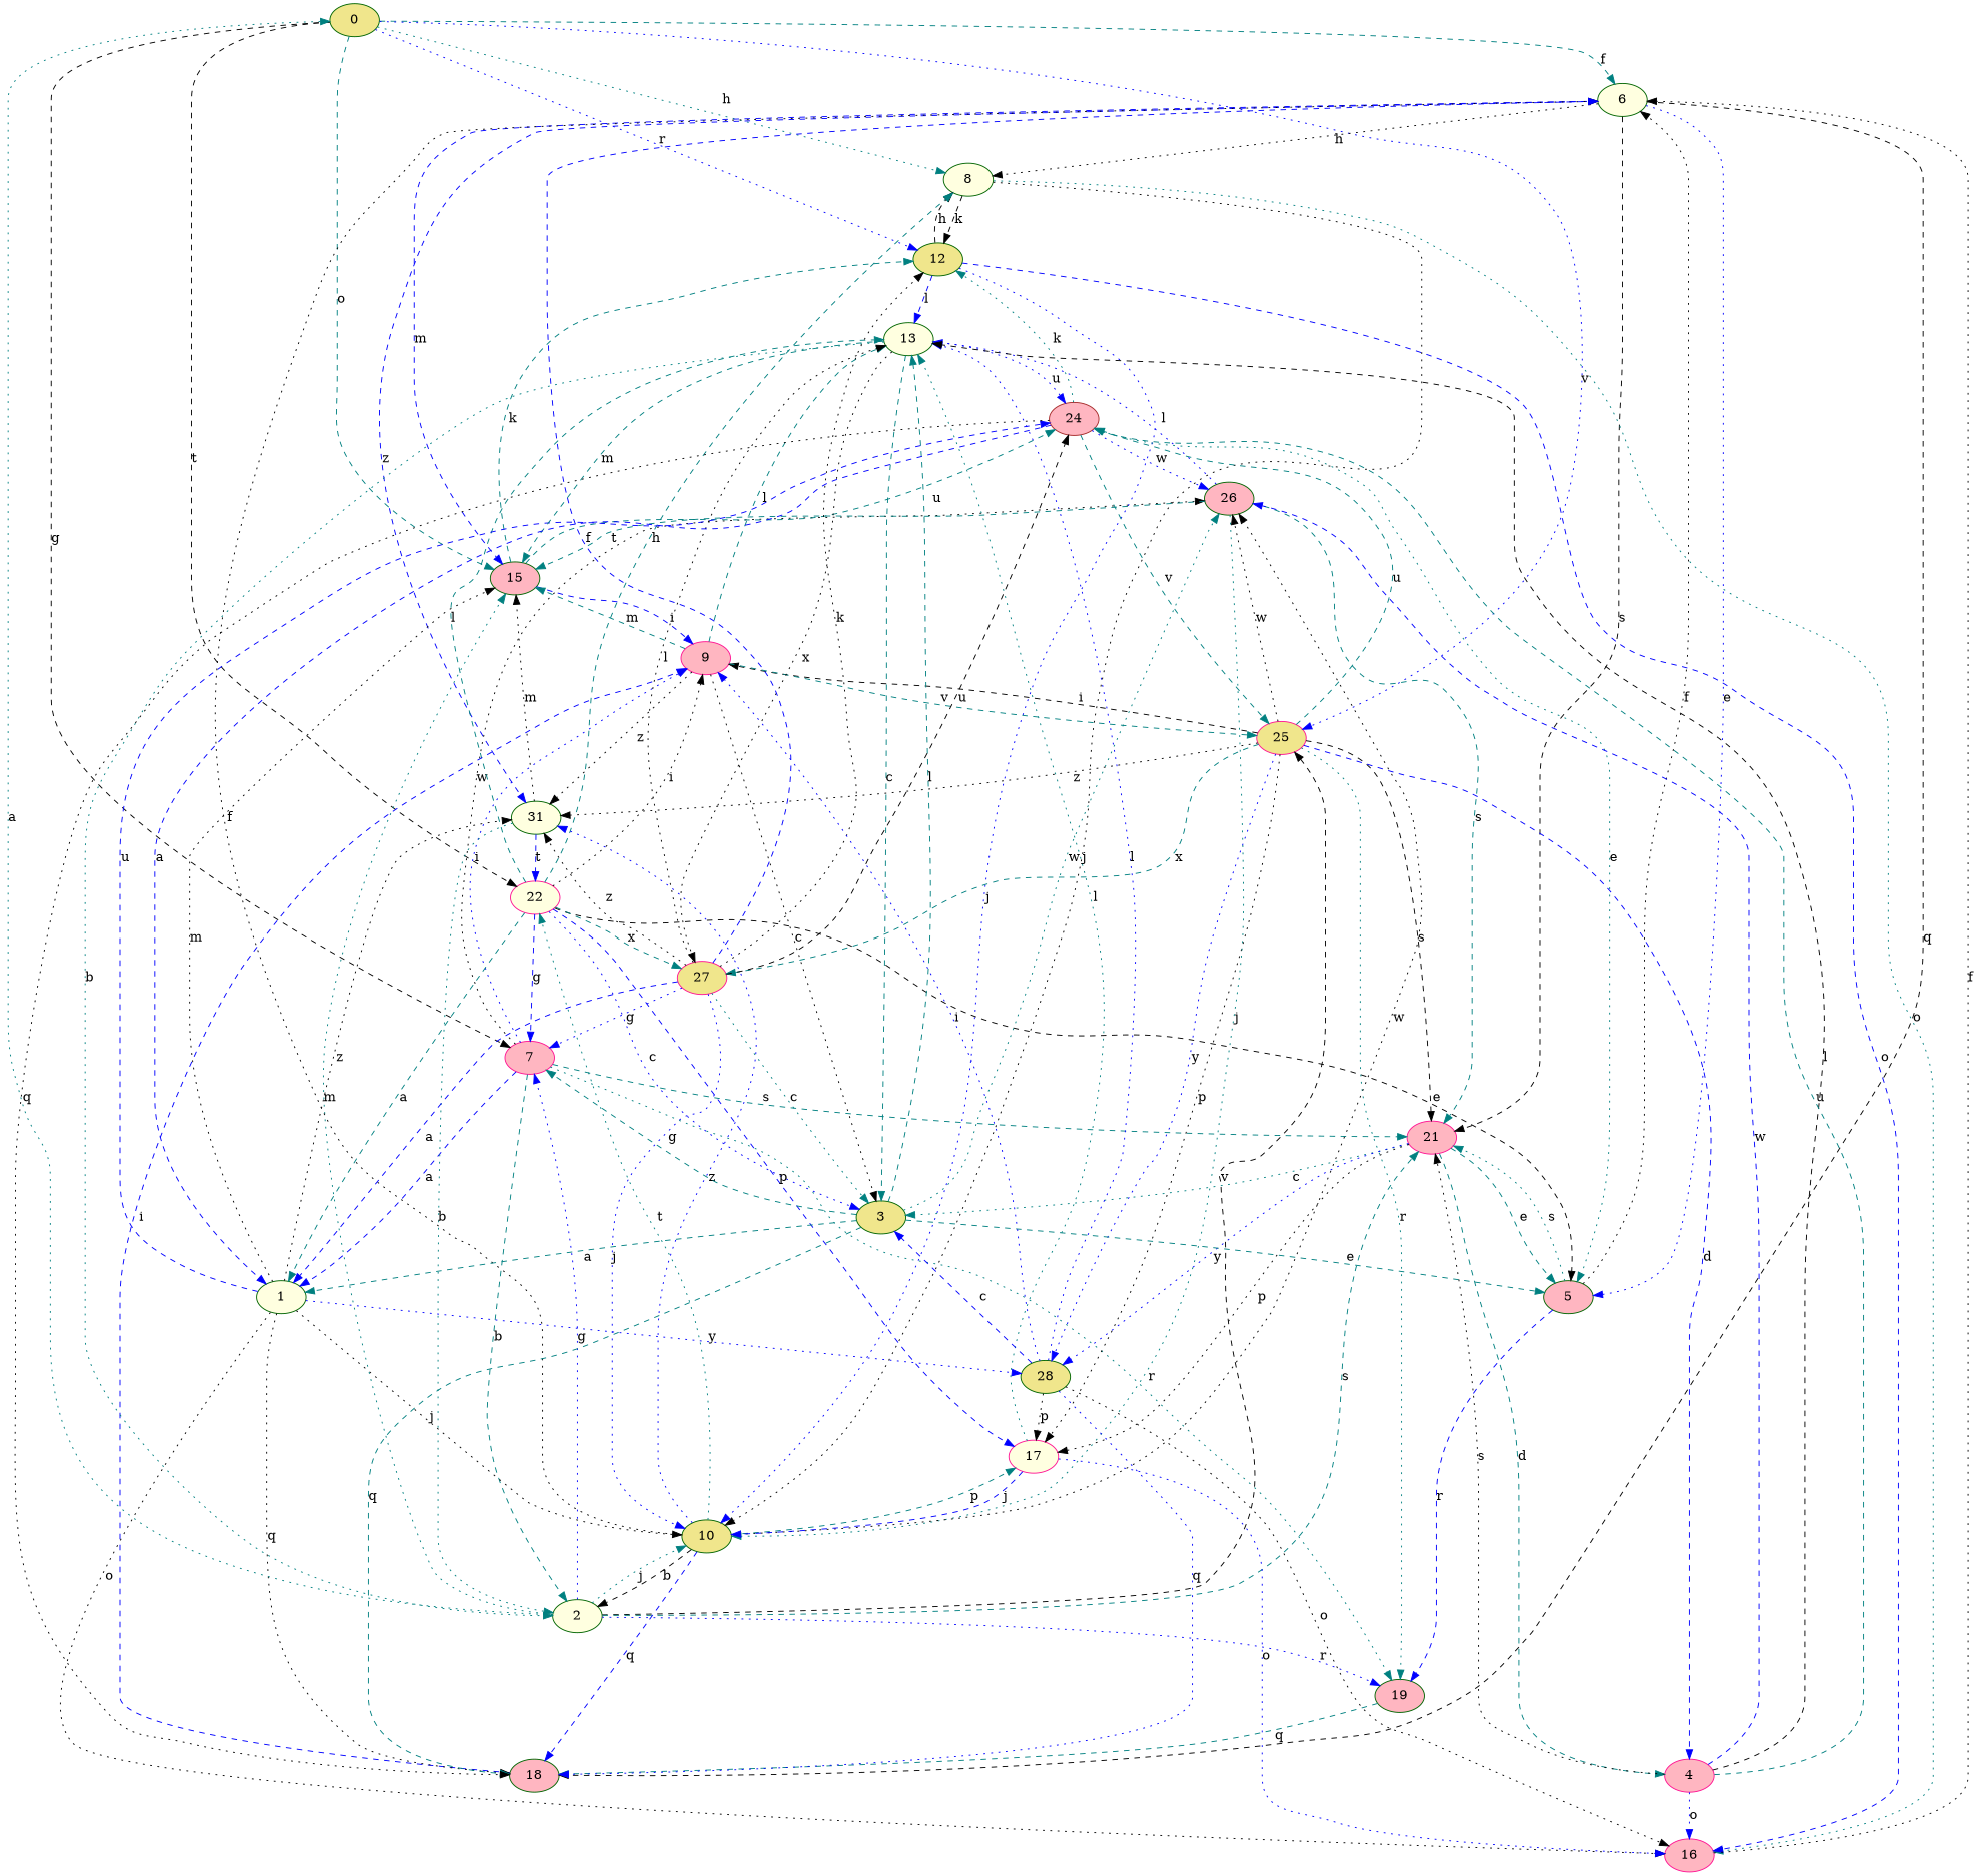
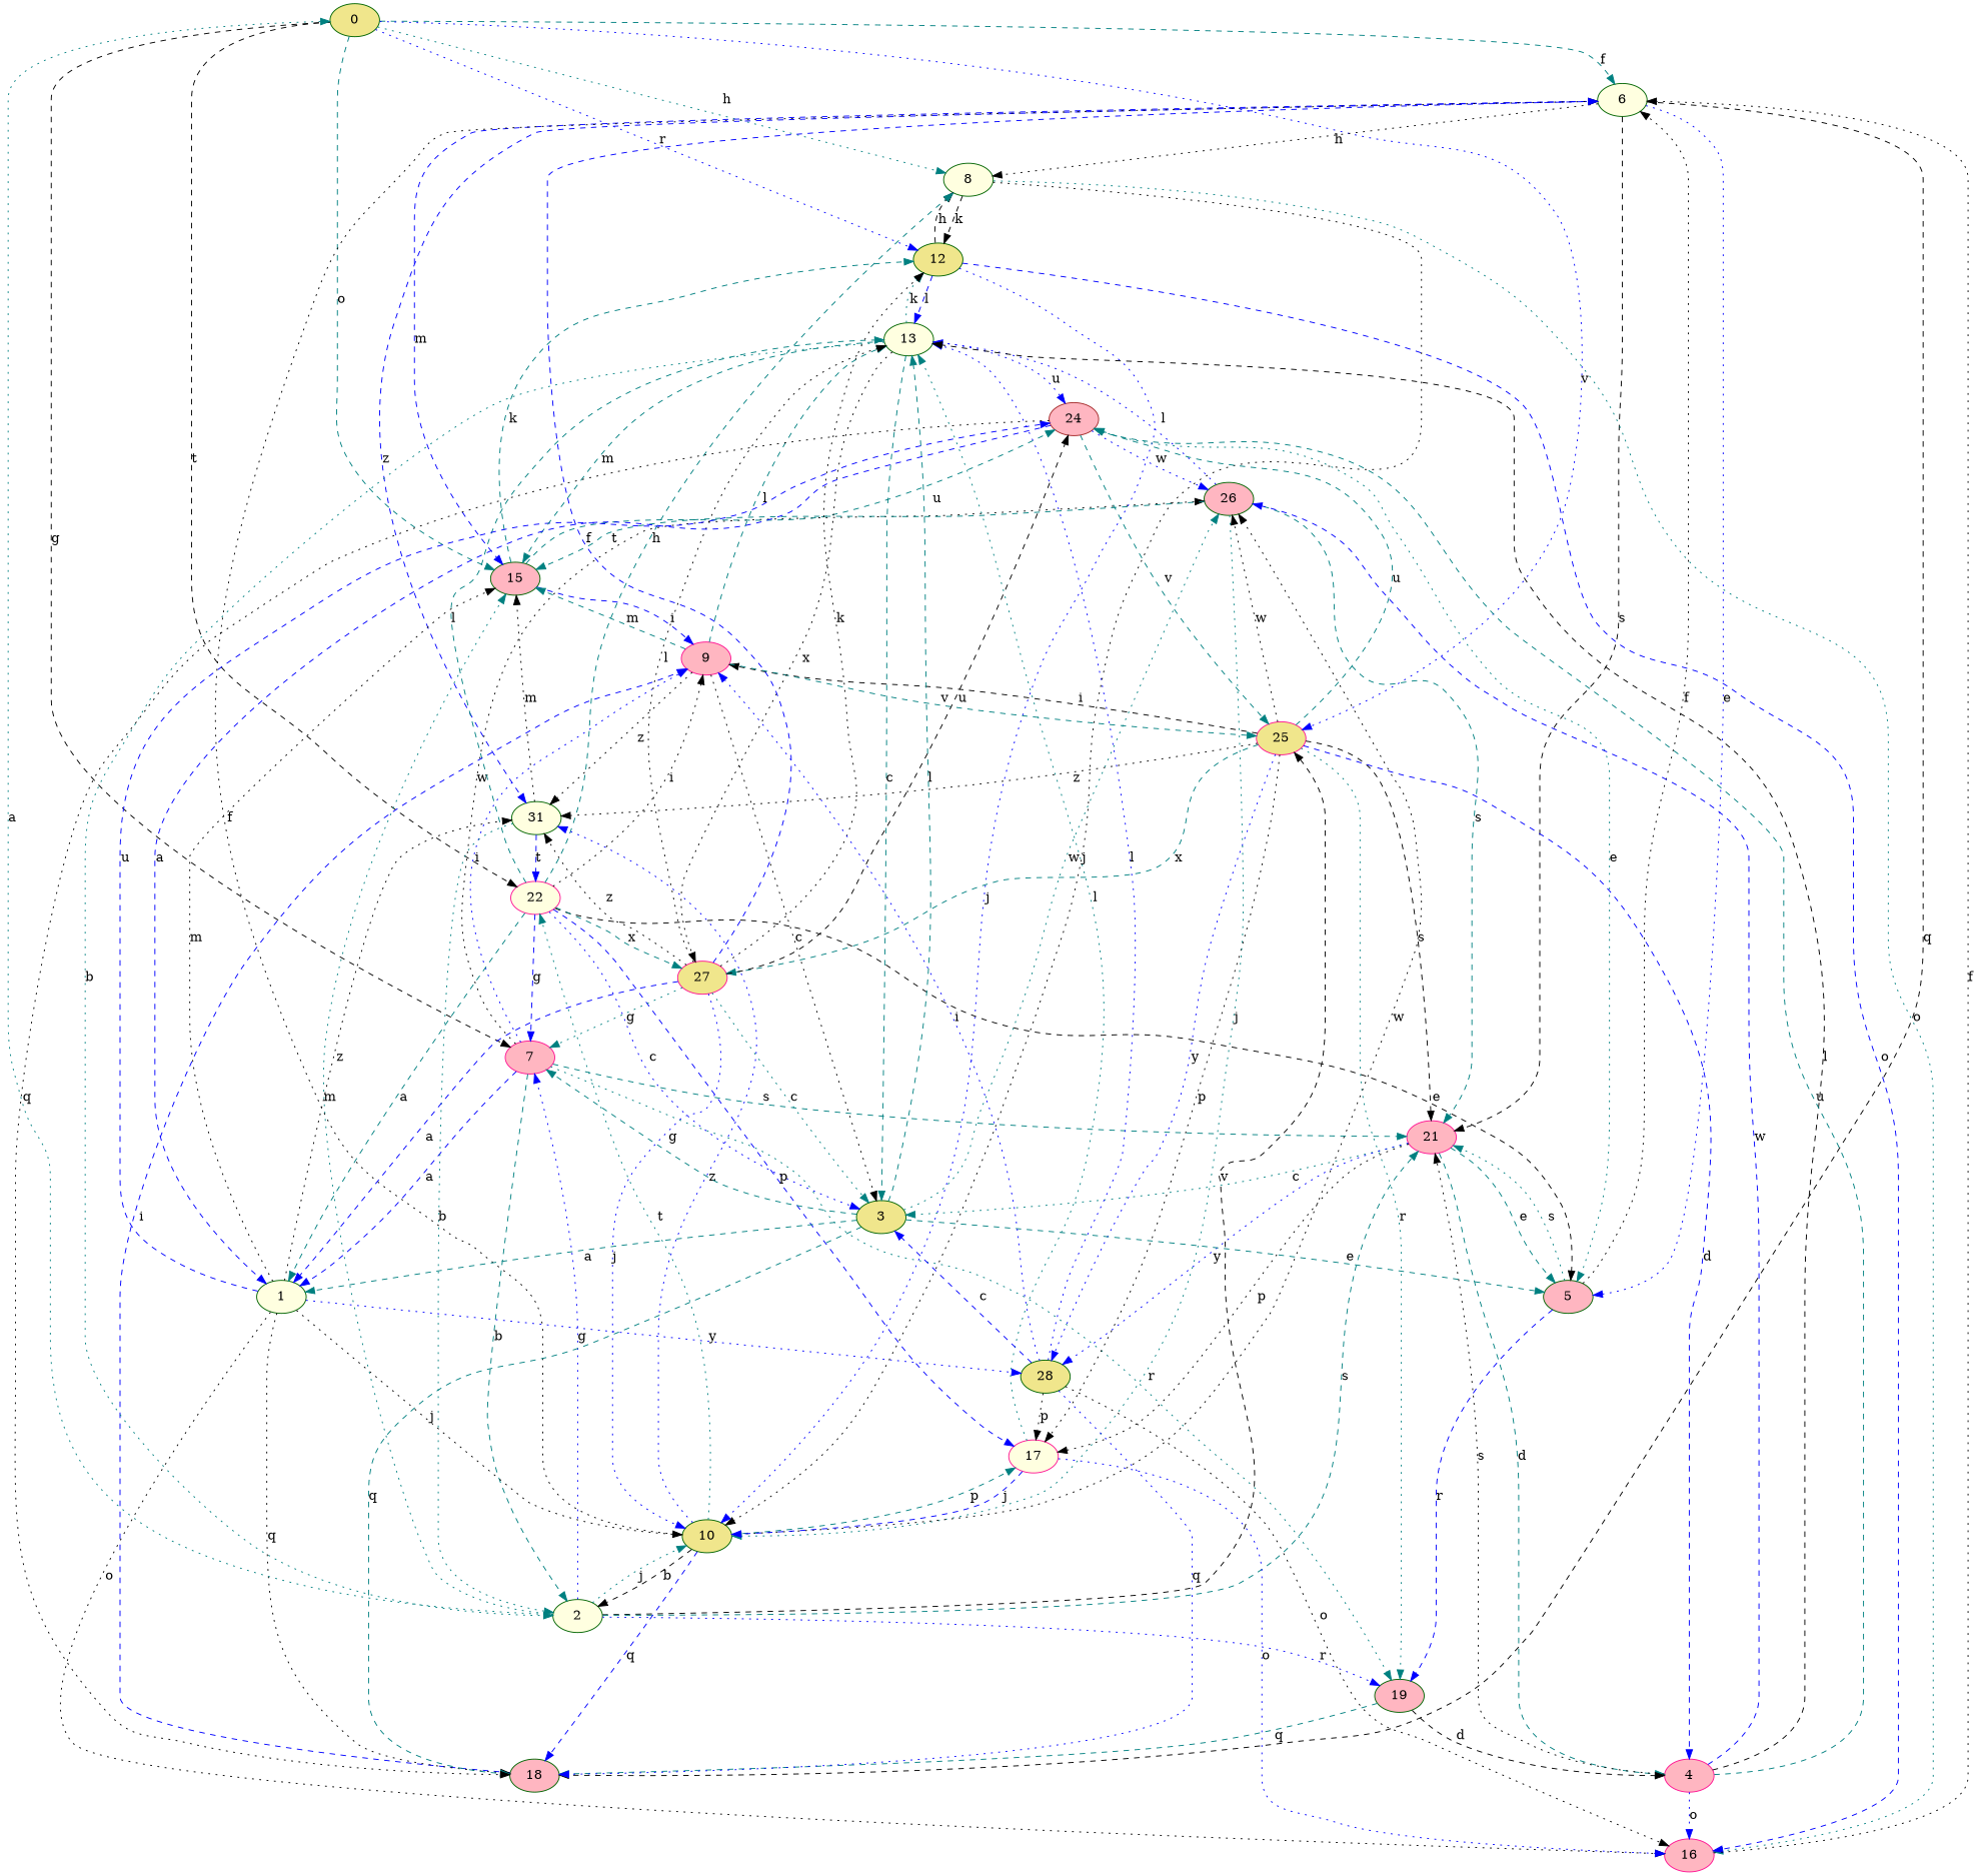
  strict digraph {
    node [color=darkgreen fillcolor=lightpink style=filled]
    edge [color=teal style=dotted]
    0 [fillcolor=khaki]
    6 [fillcolor=lightyellow]
    7 [color=deeppink]
    8 [fillcolor=lightyellow]
    12 [fillcolor=khaki]
    22 [color=deeppink fillcolor=lightyellow]
    25 [color=deeppink fillcolor=khaki]
    15
    18
    31 [fillcolor=lightyellow]
    21 [color=deeppink]
    5
    1 [fillcolor=lightyellow]
    2 [fillcolor=lightyellow]
    19
    26
    9 [color=deeppink]
    16 [color=deeppink]
    10 [fillcolor=khaki]
    13 [fillcolor=lightyellow]
    3 [fillcolor=khaki]
    17 [color=deeppink fillcolor=lightyellow]
    27 [color=deeppink fillcolor=khaki]
    24 [color=brown]
    28 [fillcolor=khaki]
    4 [color=deeppink]
    0 -> 6 [label=f style=dashed]
    0 -> 7 [color=black label=g style=dashed]
    0 -> 8 [label=h]
    0 -> 12 [color=blue label=r]
    0 -> 22 [color=black label=t style=dashed]
    0 -> 25 [color=blue label=v]
    0 -> 15 [label=o style=dashed]
    6 -> 8 [color=black label=h]
    6 -> 15 [color=blue label=m style=dashed]
    6 -> 18 [color=black label=q style=dashed]
    6 -> 31 [color=blue label=z style=dashed]
    6 -> 21 [color=black label=s style=dashed]
    6 -> 5 [color=blue label=e]
    7 -> 21 [label=s style=dashed]
    7 -> 1 [color=blue label=a style=dashed]
    7 -> 2 [label=b style=dashed]
    7 -> 19 [label=r]
    7 -> 26 [color=black label=w]
    7 -> 9 [color=blue label=i]
    8 -> 12 [color=black label=k style=dashed]
    8 -> 16 [label=o]
    8 -> 10 [color=black label=j]
    12 -> 8 [color=black label=h style=dashed]
    12 -> 16 [color=blue label=o style=dashed]
    12 -> 10 [color=blue label=j]
    12 -> 13 [color=blue label=l style=dashed]
    22 -> 7 [color=blue label=g style=dashed]
    22 -> 8 [label=h style=dashed]
    22 -> 5 [color=black label=e style=dashed]
    22 -> 1 [label=a style=dashed]
    22 -> 9 [color=black label=i]
    22 -> 13 [label=l style=dashed]
    22 -> 3 [color=blue label=c]
    22 -> 17 [color=blue label=p style=dashed]
    22 -> 27 [label=x style=dashed]
    25 -> 31 [color=black label=z]
    25 -> 21 [color=black label=s style=dashed]
    25 -> 19 [label=r]
    25 -> 26 [color=black label=w]
    25 -> 9 [color=black label=i style=dashed]
    25 -> 17 [color=black label=p]
    25 -> 27 [label=x style=dashed]
    25 -> 24 [label=u style=dashed]
    25 -> 28 [color=blue label=y]
    25 -> 4 [color=blue label=d style=dashed]
    15 -> 12 [label=k style=dashed]
    15 -> 9 [color=blue label=i style=dashed]
    15 -> 24 [label=u style=dashed]
    18 -> 9 [color=blue label=i style=dashed]
    31 -> 22 [color=blue label=t style=dashed]
    31 -> 15 [color=black label=m]
    31 -> 2 [label=b]
    21 -> 5 [label=e style=dashed]
    21 -> 3 [label=c]
    21 -> 17 [color=black label=p]
    21 -> 28 [color=blue label=y]
    21 -> 4 [label=d style=dashed]
    5 -> 6 [color=black label=f]
    5 -> 21 [label=s]
    5 -> 19 [color=blue label=r style=dashed]
    1 -> 15 [color=black label=m]
    1 -> 18 [color=black label=q]
    1 -> 31 [color=black label=z]
    1 -> 16 [color=black label=o]
    1 -> 10 [color=black label=j]
    1 -> 24 [color=blue label=u style=dashed]
    1 -> 28 [color=blue label=y]
    2 -> 0 [label=a]
    2 -> 7 [color=blue label=g]
    2 -> 25 [color=black label=v style=dashed]
    2 -> 15 [label=m]
    2 -> 21 [label=s style=dashed]
    2 -> 19 [color=blue label=r]
    2 -> 10 [label=j]
    19 -> 18 [label=q style=dashed]
+   19 -> 4 [color=black label=d style=dashed]
    26 -> 15 [label=t style=dashed]
    26 -> 21 [label=s style=dashed]
    26 -> 10 [label=j]
    26 -> 13 [color=blue label=l]
    9 -> 25 [label=v style=dashed]
    9 -> 15 [label=m style=dashed]
    9 -> 31 [color=black label=z]
    9 -> 13 [label=l style=dashed]
    9 -> 3 [color=black label=c]
    16 -> 6 [color=black label=f]
    10 -> 6 [color=black label=f]
    10 -> 22 [label=t]
    10 -> 18 [color=blue label=q style=dashed]
    10 -> 31 [color=blue label=z]
    10 -> 2 [color=black label=b style=dashed]
    10 -> 26 [color=black label=w]
    10 -> 17 [label=p style=dashed]
-   24 -> 12 [label=k]
+   13 -> 12 [label=k]
    13 -> 15 [label=m style=dashed]
    13 -> 2 [label=b]
    13 -> 3 [label=c style=dashed]
    13 -> 27 [color=black label=x]
    13 -> 24 [color=blue label=u]
    3 -> 7 [label=g style=dashed]
    3 -> 18 [label=q style=dashed]
    3 -> 5 [label=e style=dashed]
    3 -> 1 [label=a style=dashed]
    3 -> 26 [label=w]
    3 -> 13 [label=l style=dashed]
    17 -> 16 [color=blue label=o]
    17 -> 10 [color=blue label=j style=dashed]
    17 -> 13 [label=l]
    27 -> 6 [color=blue label=f style=dashed]
-   27 -> 7 [color=blue label=g]
+   27 -> 7 [label=g]
    27 -> 12 [color=black label=k]
    27 -> 31 [color=black label=z]
    27 -> 1 [color=blue label=a style=dashed]
    27 -> 10 [color=blue label=j]
    27 -> 13 [color=black label=l]
    27 -> 3 [label=c]
    27 -> 24 [color=black label=u style=dashed]
    24 -> 25 [label=v style=dashed]
    24 -> 18 [color=black label=q]
    24 -> 5 [label=e]
    24 -> 1 [color=blue label=a style=dashed]
    24 -> 26 [color=blue label=w]
    28 -> 18 [color=blue label=q]
    28 -> 9 [color=blue label=i]
    28 -> 16 [color=black label=o]
    28 -> 13 [color=blue label=l]
    28 -> 3 [color=blue label=c style=dashed]
    28 -> 17 [color=black label=p]
    4 -> 21 [color=black label=s]
    4 -> 26 [color=blue label=w style=dashed]
    4 -> 16 [color=blue label=o]
    4 -> 13 [color=black label=l style=dashed]
    4 -> 24 [label=u style=dashed]
  }
